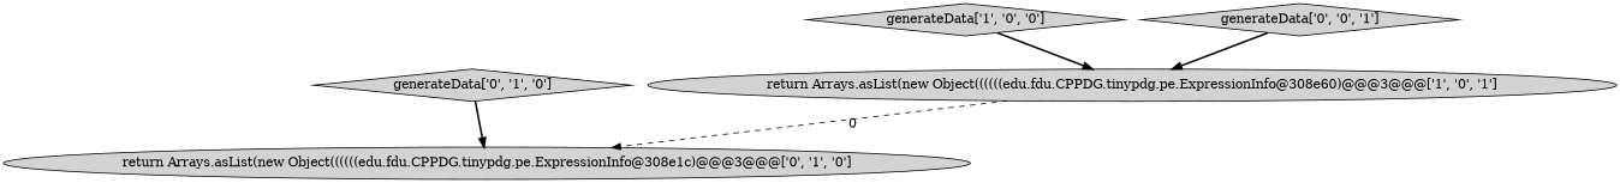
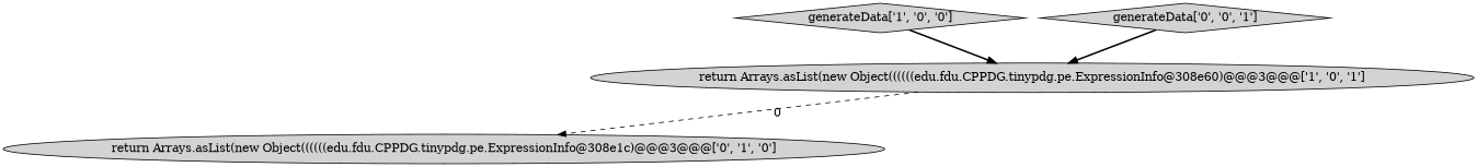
  digraph {
    node [fillcolor=lightgray shape=diamond style=filled]
    edge [style=bold]
-   n1 [label="generateData['0', '1', '0']"]
    n2 [label="return Arrays.asList(new Object((((((edu.fdu.CPPDG.tinypdg.pe.ExpressionInfo@308e1c)@@@3@@@['0', '1', '0']" shape=ellipse]
    n3 [label="return Arrays.asList(new Object((((((edu.fdu.CPPDG.tinypdg.pe.ExpressionInfo@308e60)@@@3@@@['1', '0', '1']" shape=ellipse]
    n4 [label="generateData['1', '0', '0']"]
    n5 [label="generateData['0', '0', '1']"]
-   n1 -> n2
    n3 -> n2 [label=0 style=dashed]
    n4 -> n3
    n5 -> n3
  }
